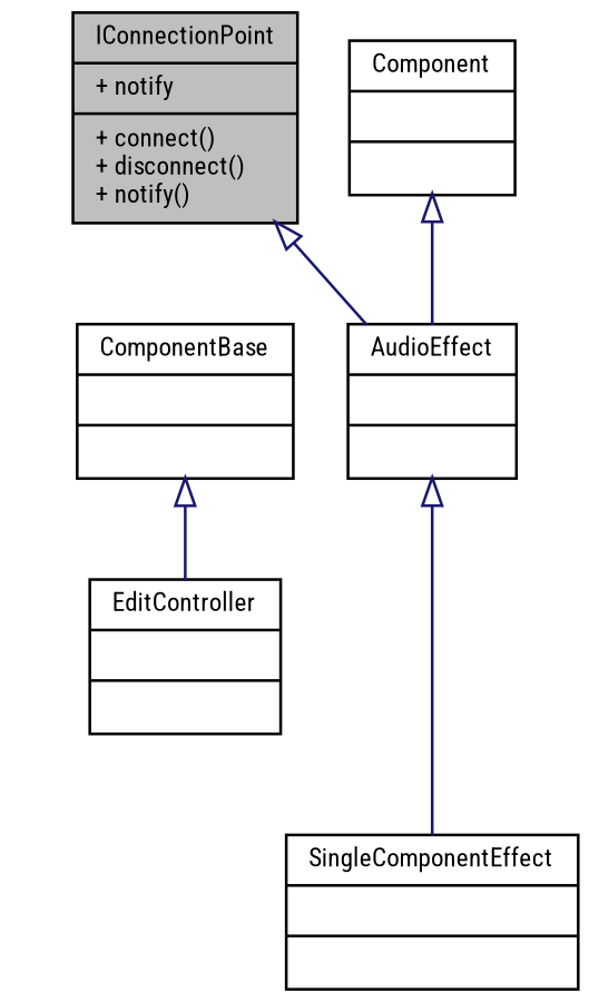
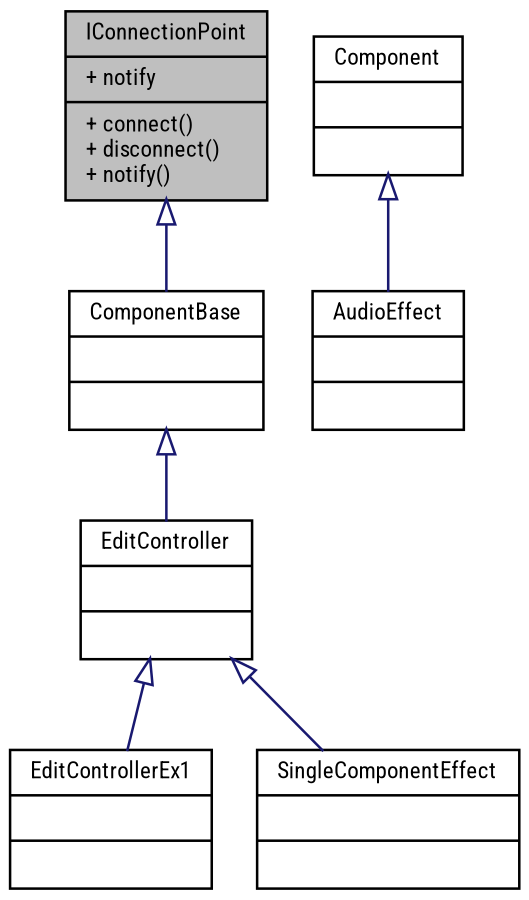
  digraph {
    fontname="Roboto Condensed"
    node [color=black fontname="Roboto Condensed" fontsize=9 shape=record]
    edge [arrowtail=empty color=midnightblue dir=back fontname="Roboto Condensed" fontsize=9 labelfontname=Arial labelfontsize=9 style=solid]
    n1 [fillcolor=grey75 fontcolor=black height=0.2 label="{IConnectionPoint\n|+ notify\l|+ connect()\l+ disconnect()\l+ notify()\l}" style=filled width=0.4]
    n2 [height=0.2 label="{ComponentBase\n||}" width=0.4]
    n3 [height=0.2 label="{EditController\n||}" width=0.4]
    n4 [height=0.2 label="{Component\n||}" width=0.4]
    n5 [height=0.2 label="{AudioEffect\n||}" width=0.4]
+   n6 [height=0.2 label="{EditControllerEx1\n||}" width=0.4]
    n7 [height=0.2 label="{SingleComponentEffect\n||}" width=0.4]
-   n1 -> n5
+   n1 -> n2
    n2 -> n3
-   n5 -> n7
+   n3 -> n6
+   n3 -> n7
    n4 -> n5
  }
